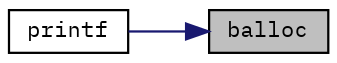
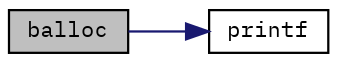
  digraph {
    rankdir=LR
    fontname="IBM Plex Mono"
    node [color=black fontname="IBM Plex Mono" fontsize=10 shape=record style=filled]
    n1 [fillcolor=grey75 fontcolor=black height=0.2 label=balloc width=0.4]
    n2 [fillcolor=white height=0.2 label=printf width=0.4]
-   n2 -> n1 [color=midnightblue fontname="IBM Plex Mono" fontsize=10 labelfontname=Helvetica labelfontsize=10 style=solid]
+   n1 -> n2 [color=midnightblue fontname="IBM Plex Mono" fontsize=10 labelfontname=Helvetica labelfontsize=10 style=solid]
  }
